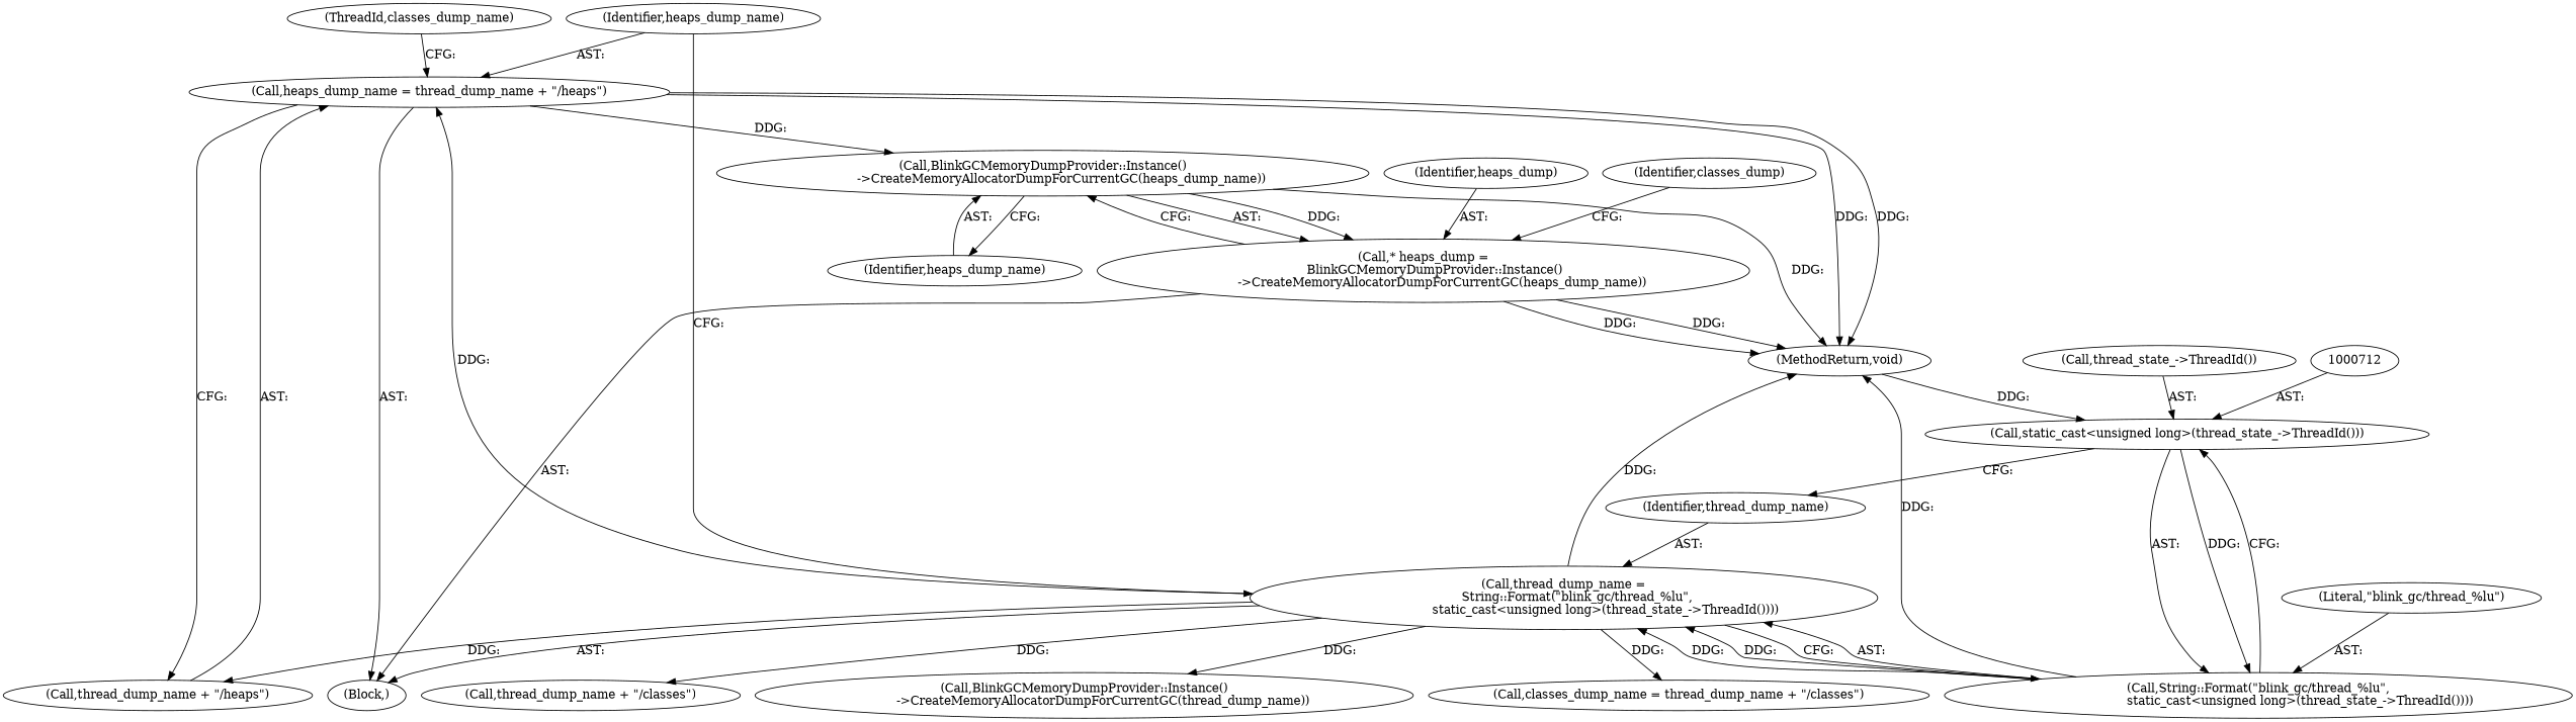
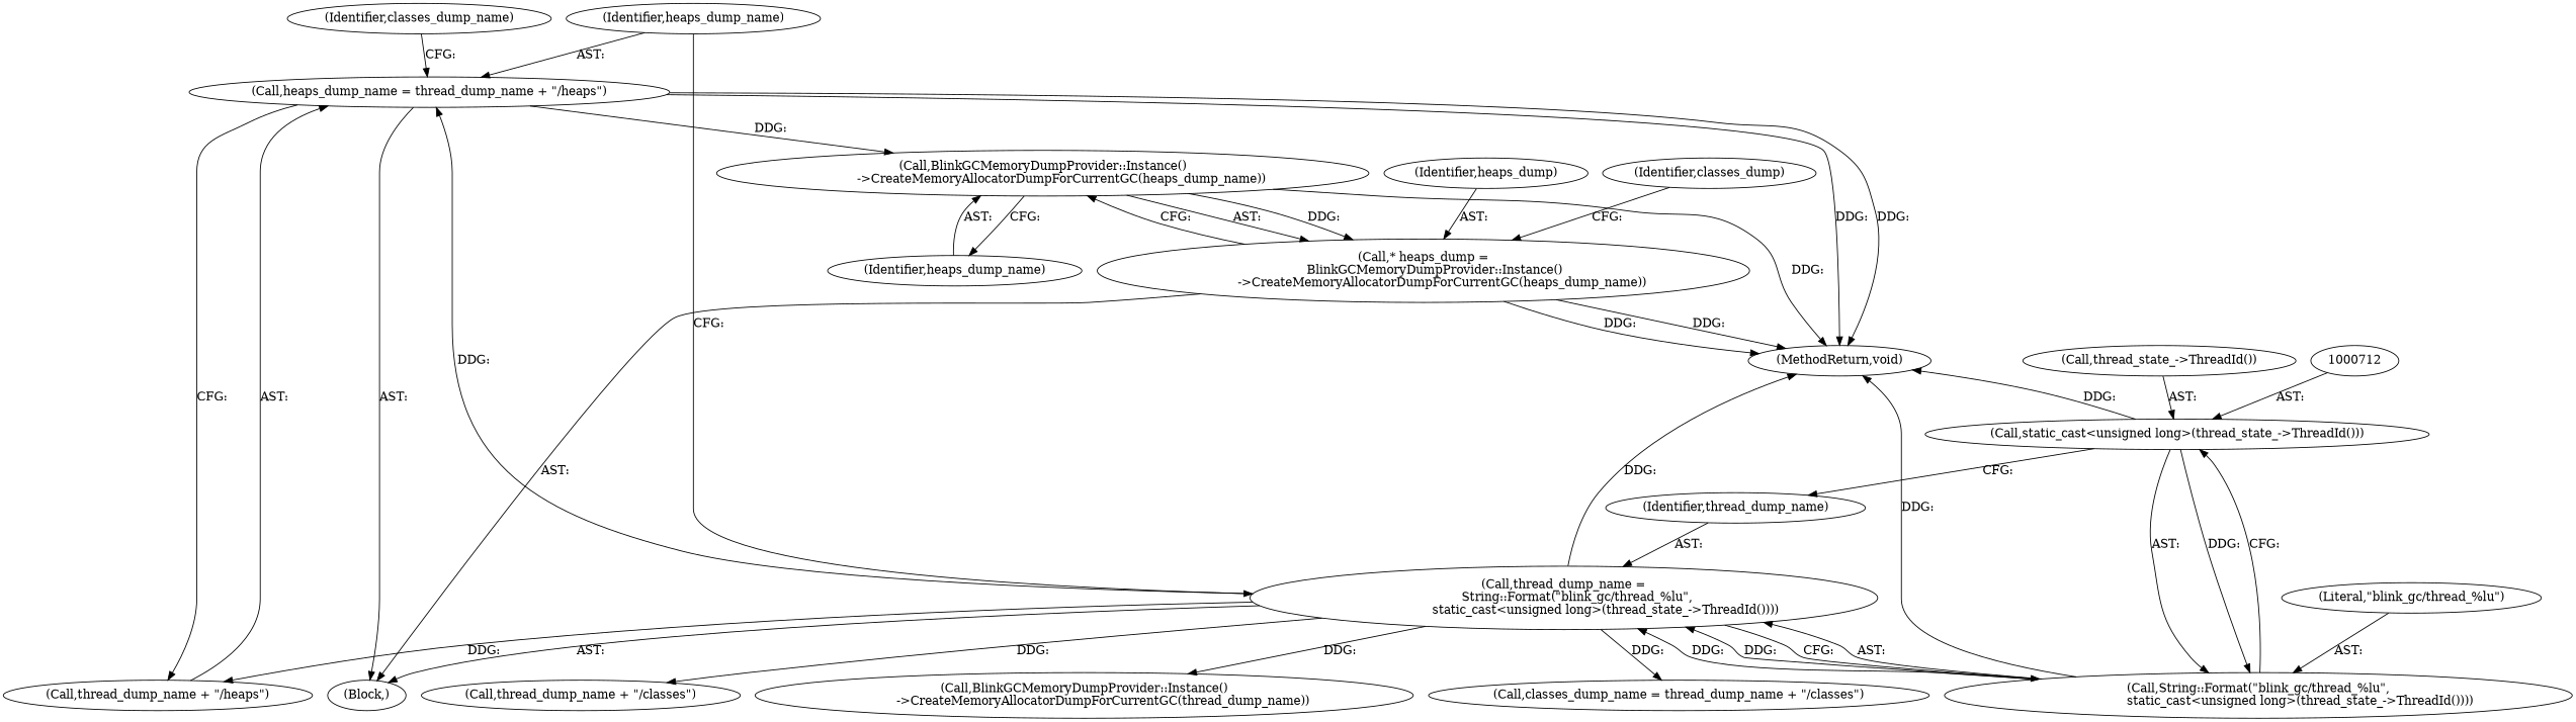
  digraph {
    n1 [label="(Call,heaps_dump_name = thread_dump_name + \"/heaps\")"]
    n2 [label="(Call,BlinkGCMemoryDumpProvider::Instance()\n          ->CreateMemoryAllocatorDumpForCurrentGC(heaps_dump_name))"]
    n3 [label="(Call,thread_dump_name + \"/heaps\")"]
    n4 [label="(MethodReturn,void)"]
    n5 [label="(Block,)"]
    n6 [label="(Call,* heaps_dump =\n      BlinkGCMemoryDumpProvider::Instance()\n          ->CreateMemoryAllocatorDumpForCurrentGC(heaps_dump_name))"]
    n7 [label="(Identifier,heaps_dump_name)"]
    n8 [label="(Call,thread_dump_name =\n       String::Format(\"blink_gc/thread_%lu\",\n                      static_cast<unsigned long>(thread_state_->ThreadId())))"]
    n9 [label="(Call,String::Format(\"blink_gc/thread_%lu\",\n                      static_cast<unsigned long>(thread_state_->ThreadId())))"]
    n10 [label="(Call,BlinkGCMemoryDumpProvider::Instance()\n          ->CreateMemoryAllocatorDumpForCurrentGC(thread_dump_name))"]
    n11 [label="(Call,classes_dump_name = thread_dump_name + \"/classes\")"]
    n12 [label="(Call,thread_dump_name + \"/classes\")"]
    n13 [label="(Call,static_cast<unsigned long>(thread_state_->ThreadId()))"]
    n14 [label="(Identifier,thread_dump_name)"]
    n15 [label="(Call,thread_state_->ThreadId())"]
-   n16 [label="(ThreadId,classes_dump_name)"]
+   n16 [label="(Identifier,classes_dump_name)"]
    n17 [label="(Literal,\"blink_gc/thread_%lu\")"]
    n18 [label="(Identifier,heaps_dump_name)"]
    n19 [label="(Identifier,classes_dump)"]
    n20 [label="(Identifier,heaps_dump)"]
    n21 [label=1000712]
    n1 -> n2 [label="DDG: "]
    n1 -> n3 [label="CFG: "]
    n1 -> n4 [label="DDG: "]
    n1 -> n4 [label="DDG: "]
    n1 -> n5 [label="AST: "]
    n2 -> n4 [label="DDG: "]
    n2 -> n6 [label="AST: "]
    n2 -> n6 [label="DDG: "]
    n2 -> n7 [label="CFG: "]
    n3 -> n1 [label="AST: "]
    n6 -> n2 [label="CFG: "]
    n6 -> n4 [label="DDG: "]
    n6 -> n4 [label="DDG: "]
    n6 -> n5 [label="AST: "]
    n7 -> n2 [label="AST: "]
    n8 -> n1 [label="DDG: "]
    n8 -> n3 [label="DDG: "]
    n8 -> n4 [label="DDG: "]
    n8 -> n5 [label="AST: "]
    n8 -> n9 [label="CFG: "]
    n8 -> n10 [label="DDG: "]
    n8 -> n11 [label="DDG: "]
    n8 -> n12 [label="DDG: "]
    n9 -> n4 [label="DDG: "]
    n9 -> n8 [label="AST: "]
    n9 -> n8 [label="DDG: "]
    n9 -> n8 [label="DDG: "]
    n9 -> n13 [label="CFG: "]
-   n4 -> n13 [label="DDG: "]
+   n13 -> n4 [label="DDG: "]
    n13 -> n9 [label="AST: "]
    n13 -> n9 [label="DDG: "]
    n13 -> n14 [label="CFG: "]
    n14 -> n8 [label="AST: "]
    n15 -> n13 [label="AST: "]
    n16 -> n1 [label="CFG: "]
    n17 -> n9 [label="AST: "]
    n18 -> n1 [label="AST: "]
    n18 -> n8 [label="CFG: "]
    n19 -> n6 [label="CFG: "]
    n20 -> n6 [label="AST: "]
    n21 -> n13 [label="AST: "]
  }
